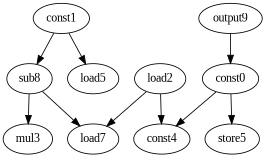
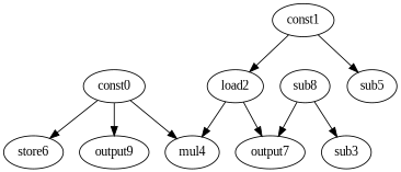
  digraph {
    fontname="Liberation Serif"
    node [fontname="Liberation Serif" opcode=sub]
    edge [fontname="Liberation Serif" operand=0]
    const0 [opcode=const]
-   mul4 [opcode=mul label=const4]
-   store6 [opcode=store label=store5]
+   mul4 [opcode=mul]
+   store6 [opcode=store]
    output9 [opcode=output]
    const1 [opcode=const]
    load2 [opcode=load]
-   sub5 [label=load5]
-   output7 [opcode=output label=load7]
+   sub5
+   output7 [opcode=output]
    sub8
-   sub3 [label=mul3]
+   sub3
    const0 -> mul4
    const0 -> store6
-   output9 -> const0
-   const1 -> sub8
+   const0 -> output9
+   const1 -> load2
    const1 -> sub5
    load2 -> mul4 [operand=1]
    load2 -> output7 [operand=1]
    sub8 -> output7
    sub8 -> sub3
  }
